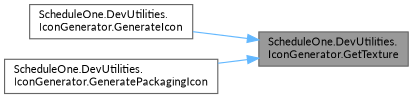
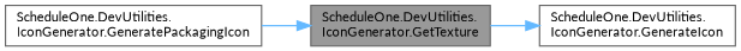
  digraph {
    rankdir=RL
    fontname=Lato
    node [color=grey40 fillcolor=white fontname=Lato fontsize=10 shape=box style=filled]
    edge [color=steelblue1 dir=back fontname=Lato fontsize=10 labelfontname=Helvetica labelfontsize=10 style=solid]
    n1 [color=gray40 fillcolor=grey60 fontcolor=black height=0.2 label="ScheduleOne.DevUtilities.\lIconGenerator.GetTexture" width=0.4]
    n2 [height=0.2 label="ScheduleOne.DevUtilities.\lIconGenerator.GenerateIcon" width=0.4]
    n3 [height=0.2 label="ScheduleOne.DevUtilities.\lIconGenerator.GeneratePackagingIcon" width=0.4]
-   n1 -> n2
+   n2 -> n1
    n1 -> n3
  }
